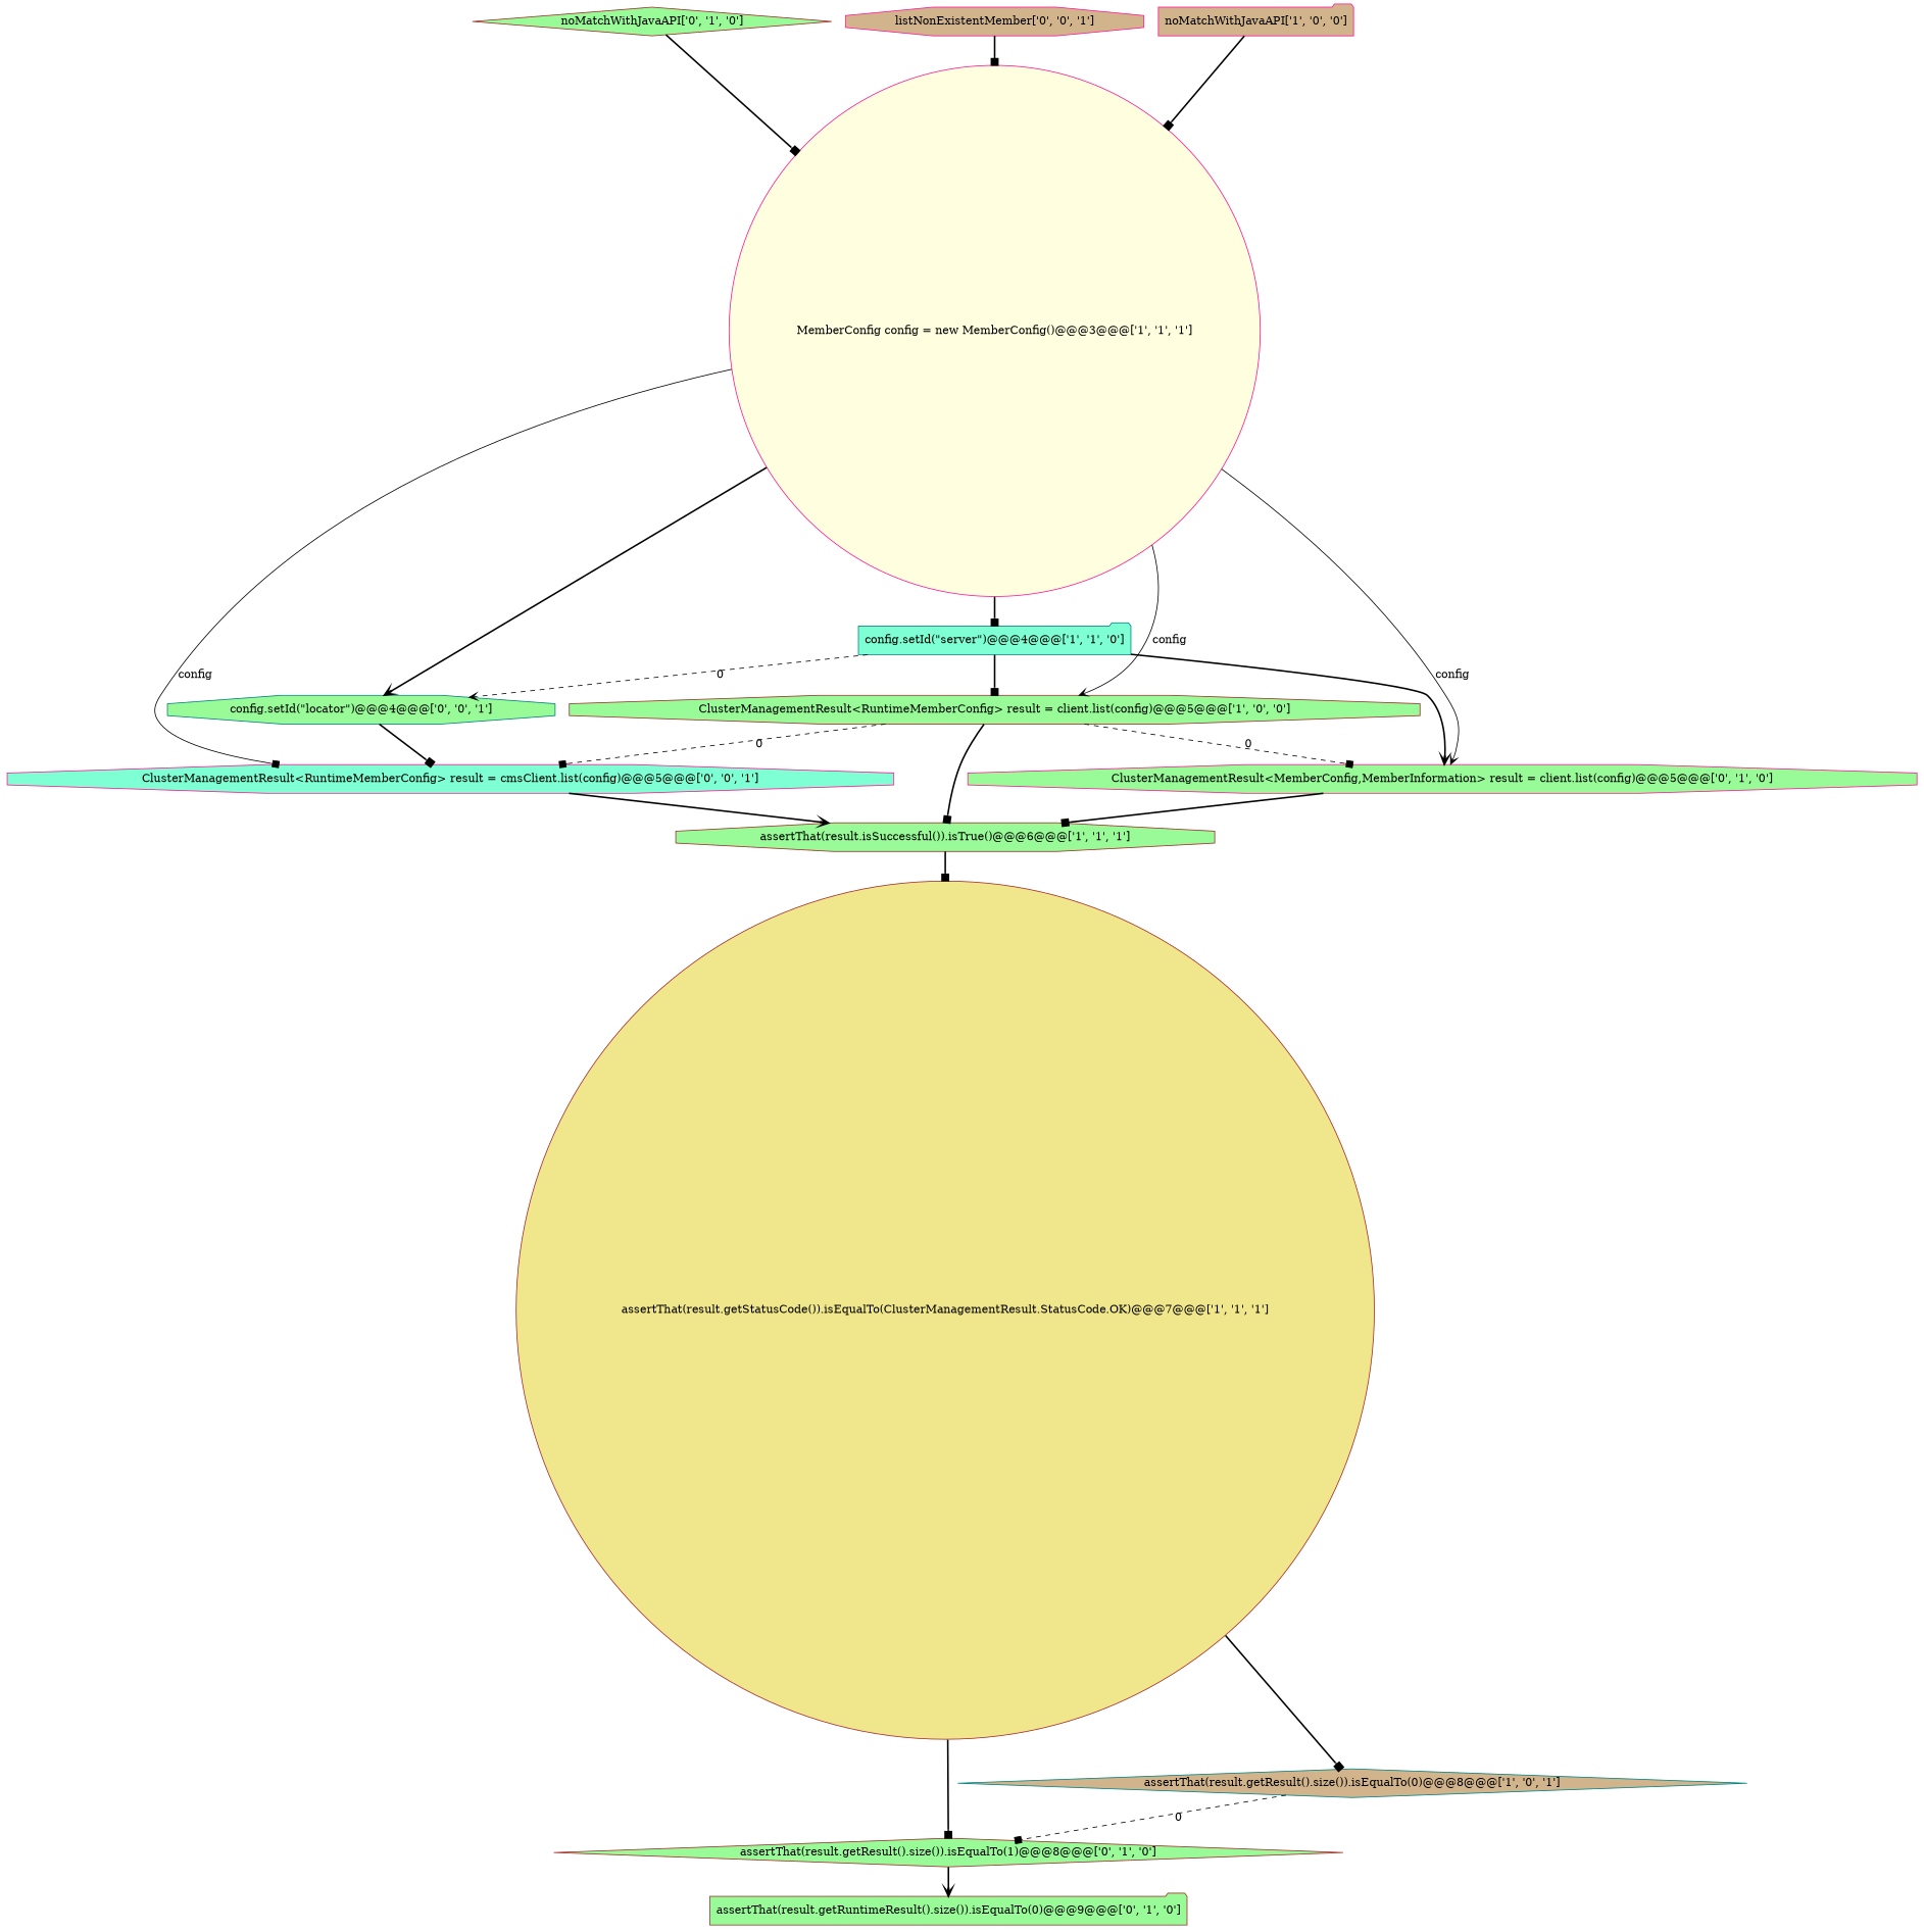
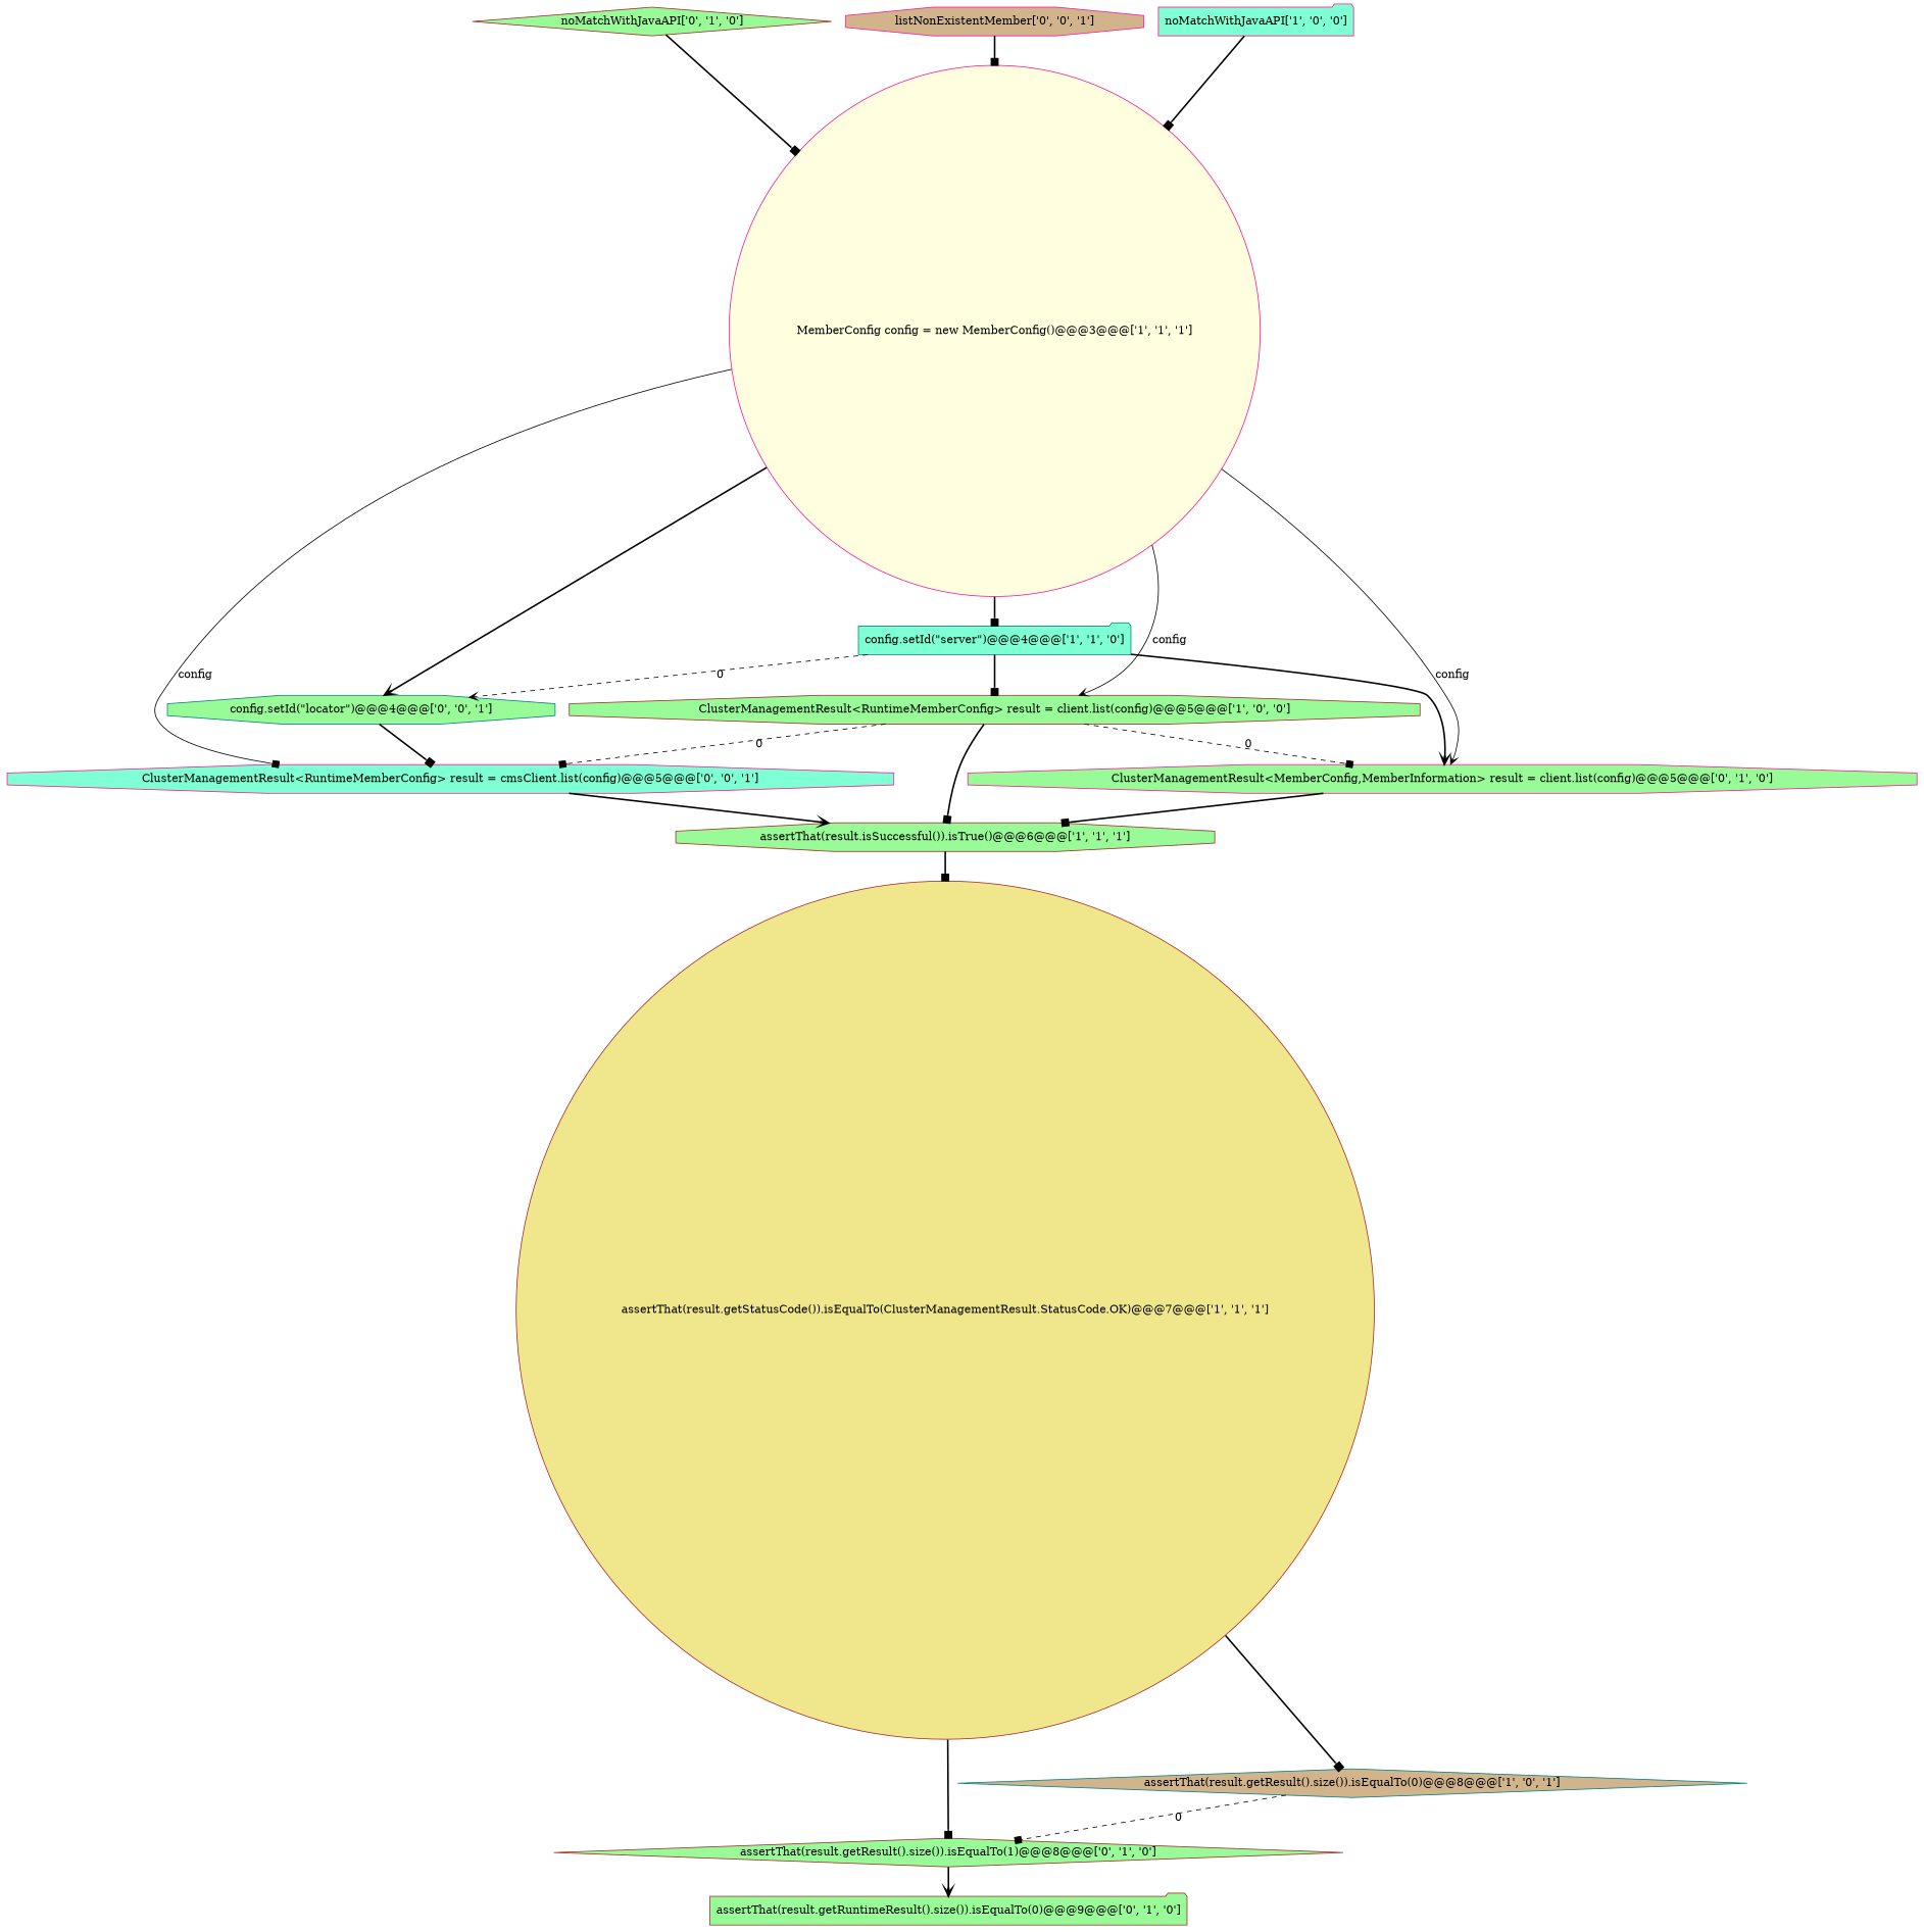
  digraph {
    node [fillcolor=palegreen shape=octagon style=filled color=brown]
    edge [style=bold arrowhead=box]
    n1 [label="noMatchWithJavaAPI['0', '1', '0']" shape=diamond]
    n2 [fillcolor=lightyellow label="MemberConfig config = new MemberConfig()@@@3@@@['1', '1', '1']" shape=circle color=deeppink]
    n3 [fillcolor=khaki label="assertThat(result.getStatusCode()).isEqualTo(ClusterManagementResult.StatusCode.OK)@@@7@@@['1', '1', '1']" shape=circle]
    n4 [fillcolor=tan label="assertThat(result.getResult().size()).isEqualTo(0)@@@8@@@['1', '0', '1']" shape=diamond color=teal]
    n5 [label="assertThat(result.getResult().size()).isEqualTo(1)@@@8@@@['0', '1', '0']" shape=diamond]
    n6 [fillcolor=aquamarine label="config.setId(\"server\")@@@4@@@['1', '1', '0']" shape=folder color=teal]
    n7 [fillcolor=aquamarine label="ClusterManagementResult<RuntimeMemberConfig> result = cmsClient.list(config)@@@5@@@['0', '0', '1']" color=deeppink]
    n8 [label="ClusterManagementResult<MemberConfig,MemberInformation> result = client.list(config)@@@5@@@['0', '1', '0']" color=deeppink]
    n9 [label="config.setId(\"locator\")@@@4@@@['0', '0', '1']" color=teal]
    n10 [label="ClusterManagementResult<RuntimeMemberConfig> result = client.list(config)@@@5@@@['1', '0', '0']"]
    n11 [fillcolor=tan label="listNonExistentMember['0', '0', '1']" color=deeppink]
    n12 [label="assertThat(result.getRuntimeResult().size()).isEqualTo(0)@@@9@@@['0', '1', '0']" shape=folder]
    n13 [label="assertThat(result.isSuccessful()).isTrue()@@@6@@@['1', '1', '1']"]
-   n14 [fillcolor=tan label="noMatchWithJavaAPI['1', '0', '0']" shape=folder color=deeppink]
+   n14 [fillcolor=aquamarine label="noMatchWithJavaAPI['1', '0', '0']" shape=folder color=deeppink]
    n1 -> n2
    n2 -> n6
    n2 -> n7 [label=config style=solid]
    n2 -> n8 [label=config style=solid arrowhead=vee]
    n2 -> n9 [arrowhead=vee]
    n2 -> n10 [label=config style=solid arrowhead=vee]
    n3 -> n4
    n3 -> n5
    n4 -> n5 [label=0 style=dashed]
    n5 -> n12 [arrowhead=vee]
    n6 -> n8 [arrowhead=vee]
    n6 -> n9 [label=0 style=dashed arrowhead=vee]
    n6 -> n10
    n7 -> n13 [arrowhead=vee]
    n8 -> n13
    n9 -> n7
    n10 -> n7 [label=0 style=dashed]
    n10 -> n8 [label=0 style=dashed]
    n10 -> n13
    n11 -> n2
    n13 -> n3
    n14 -> n2
  }
